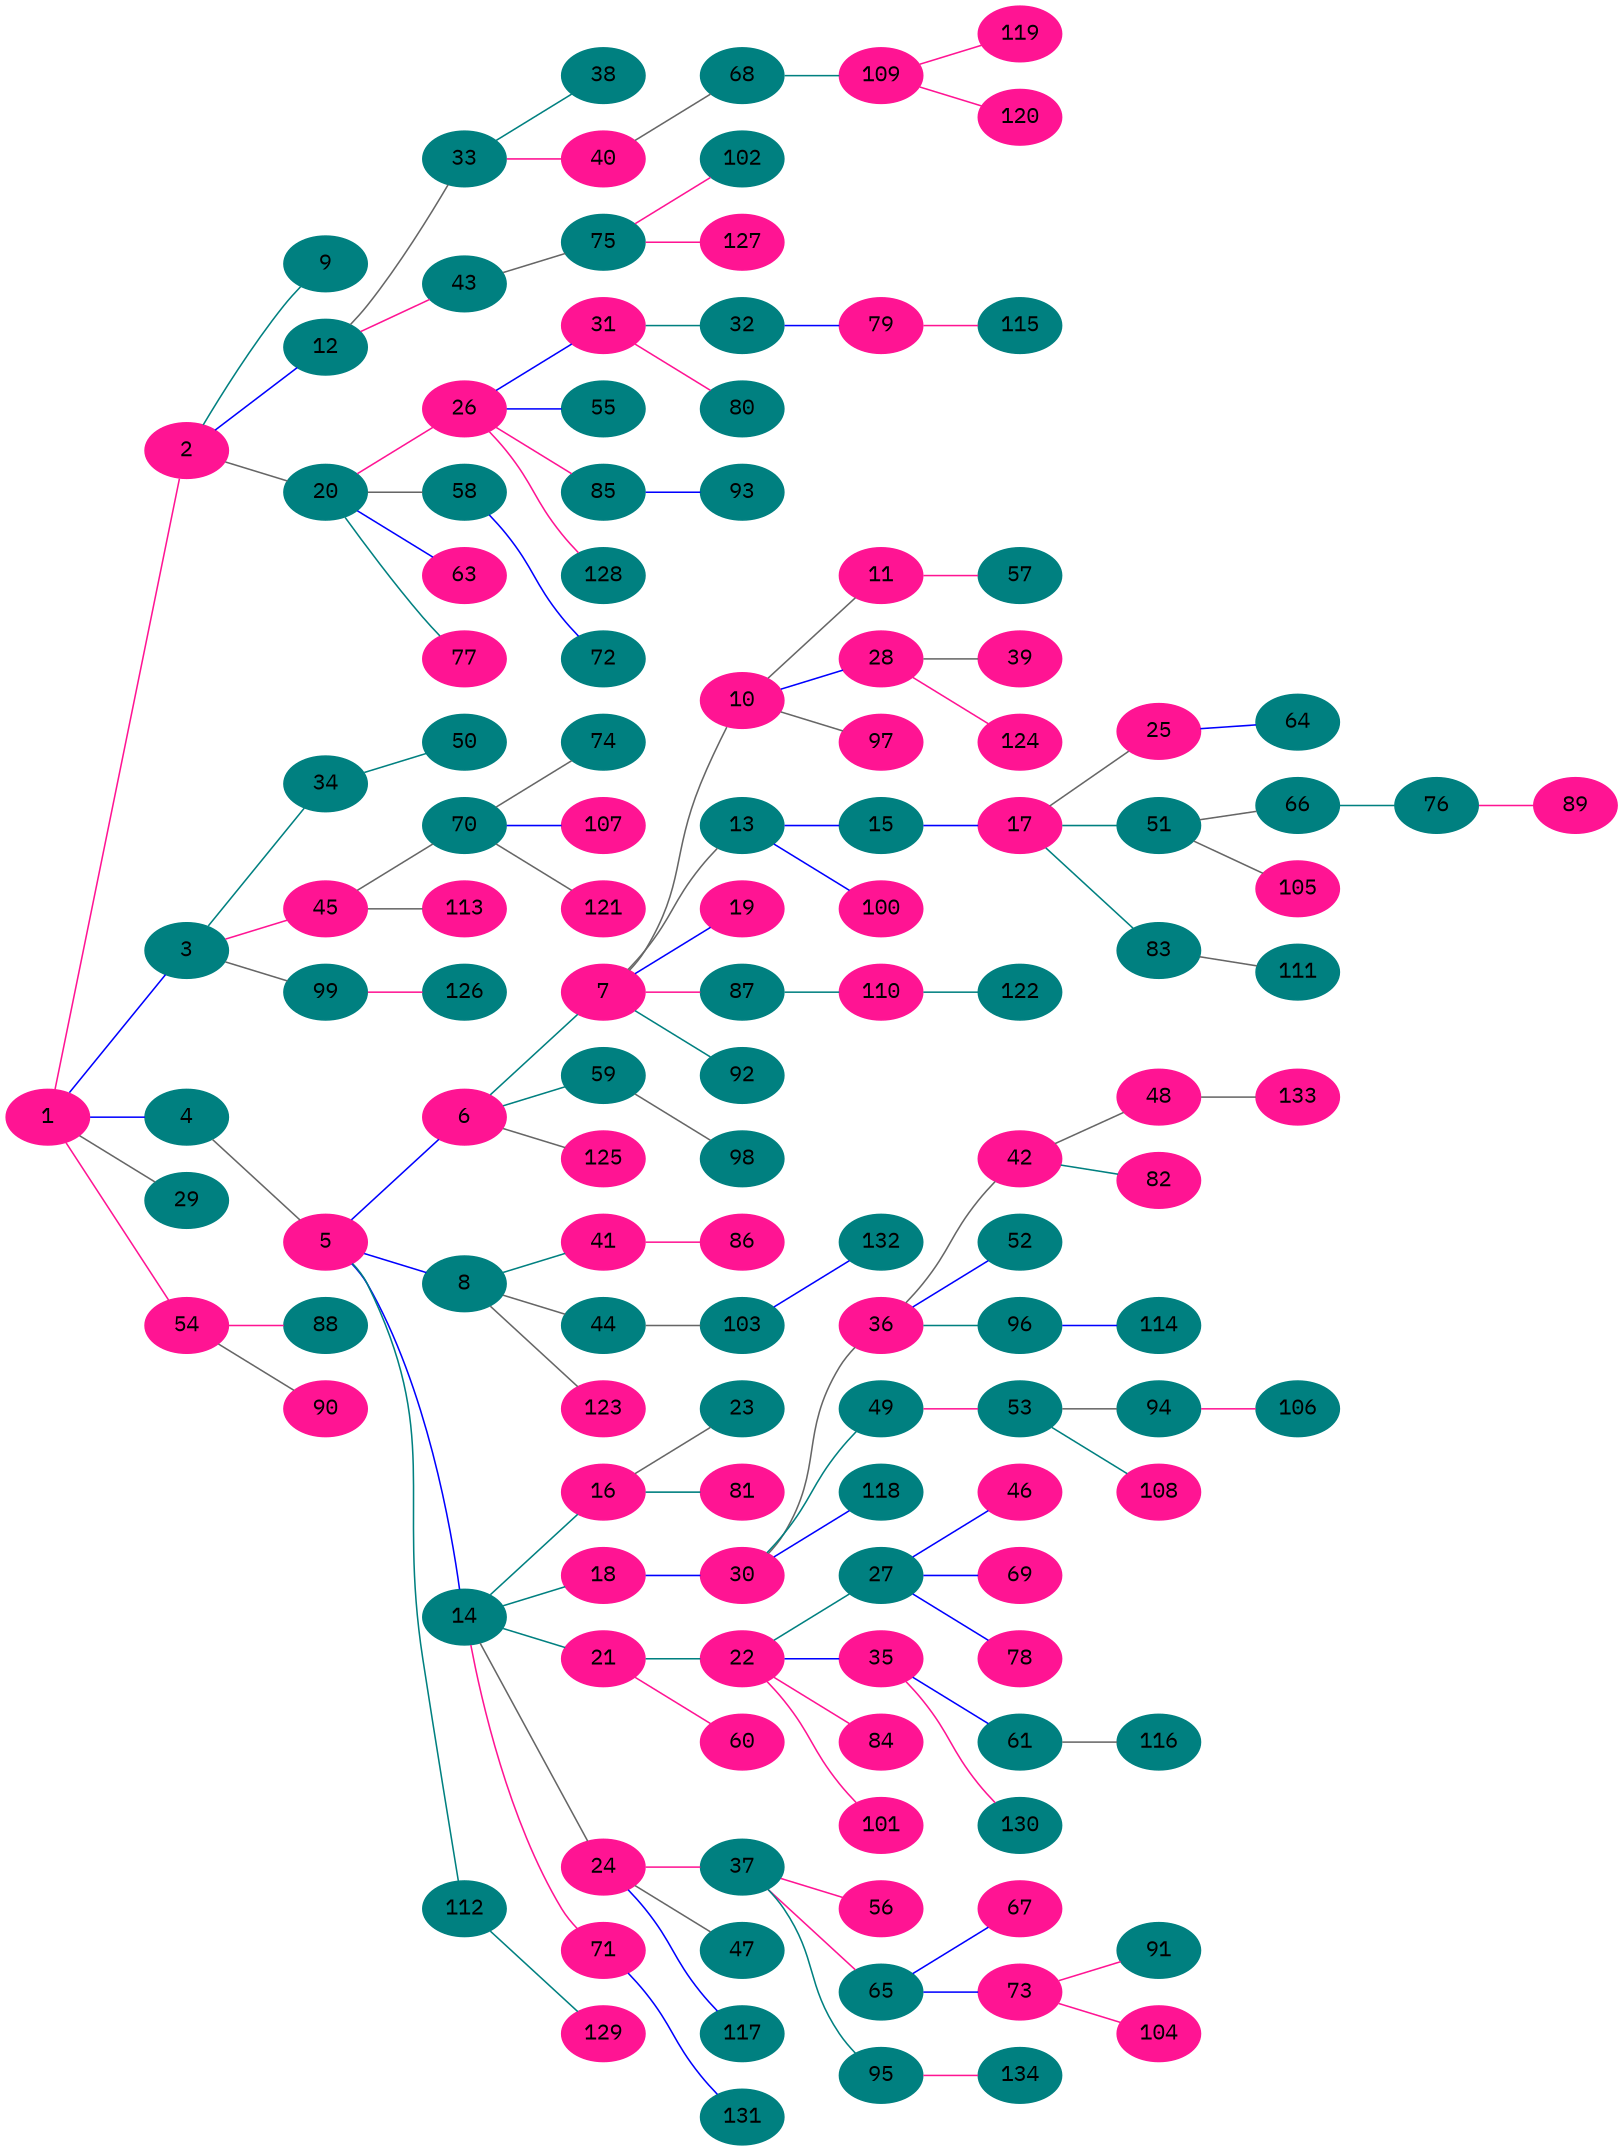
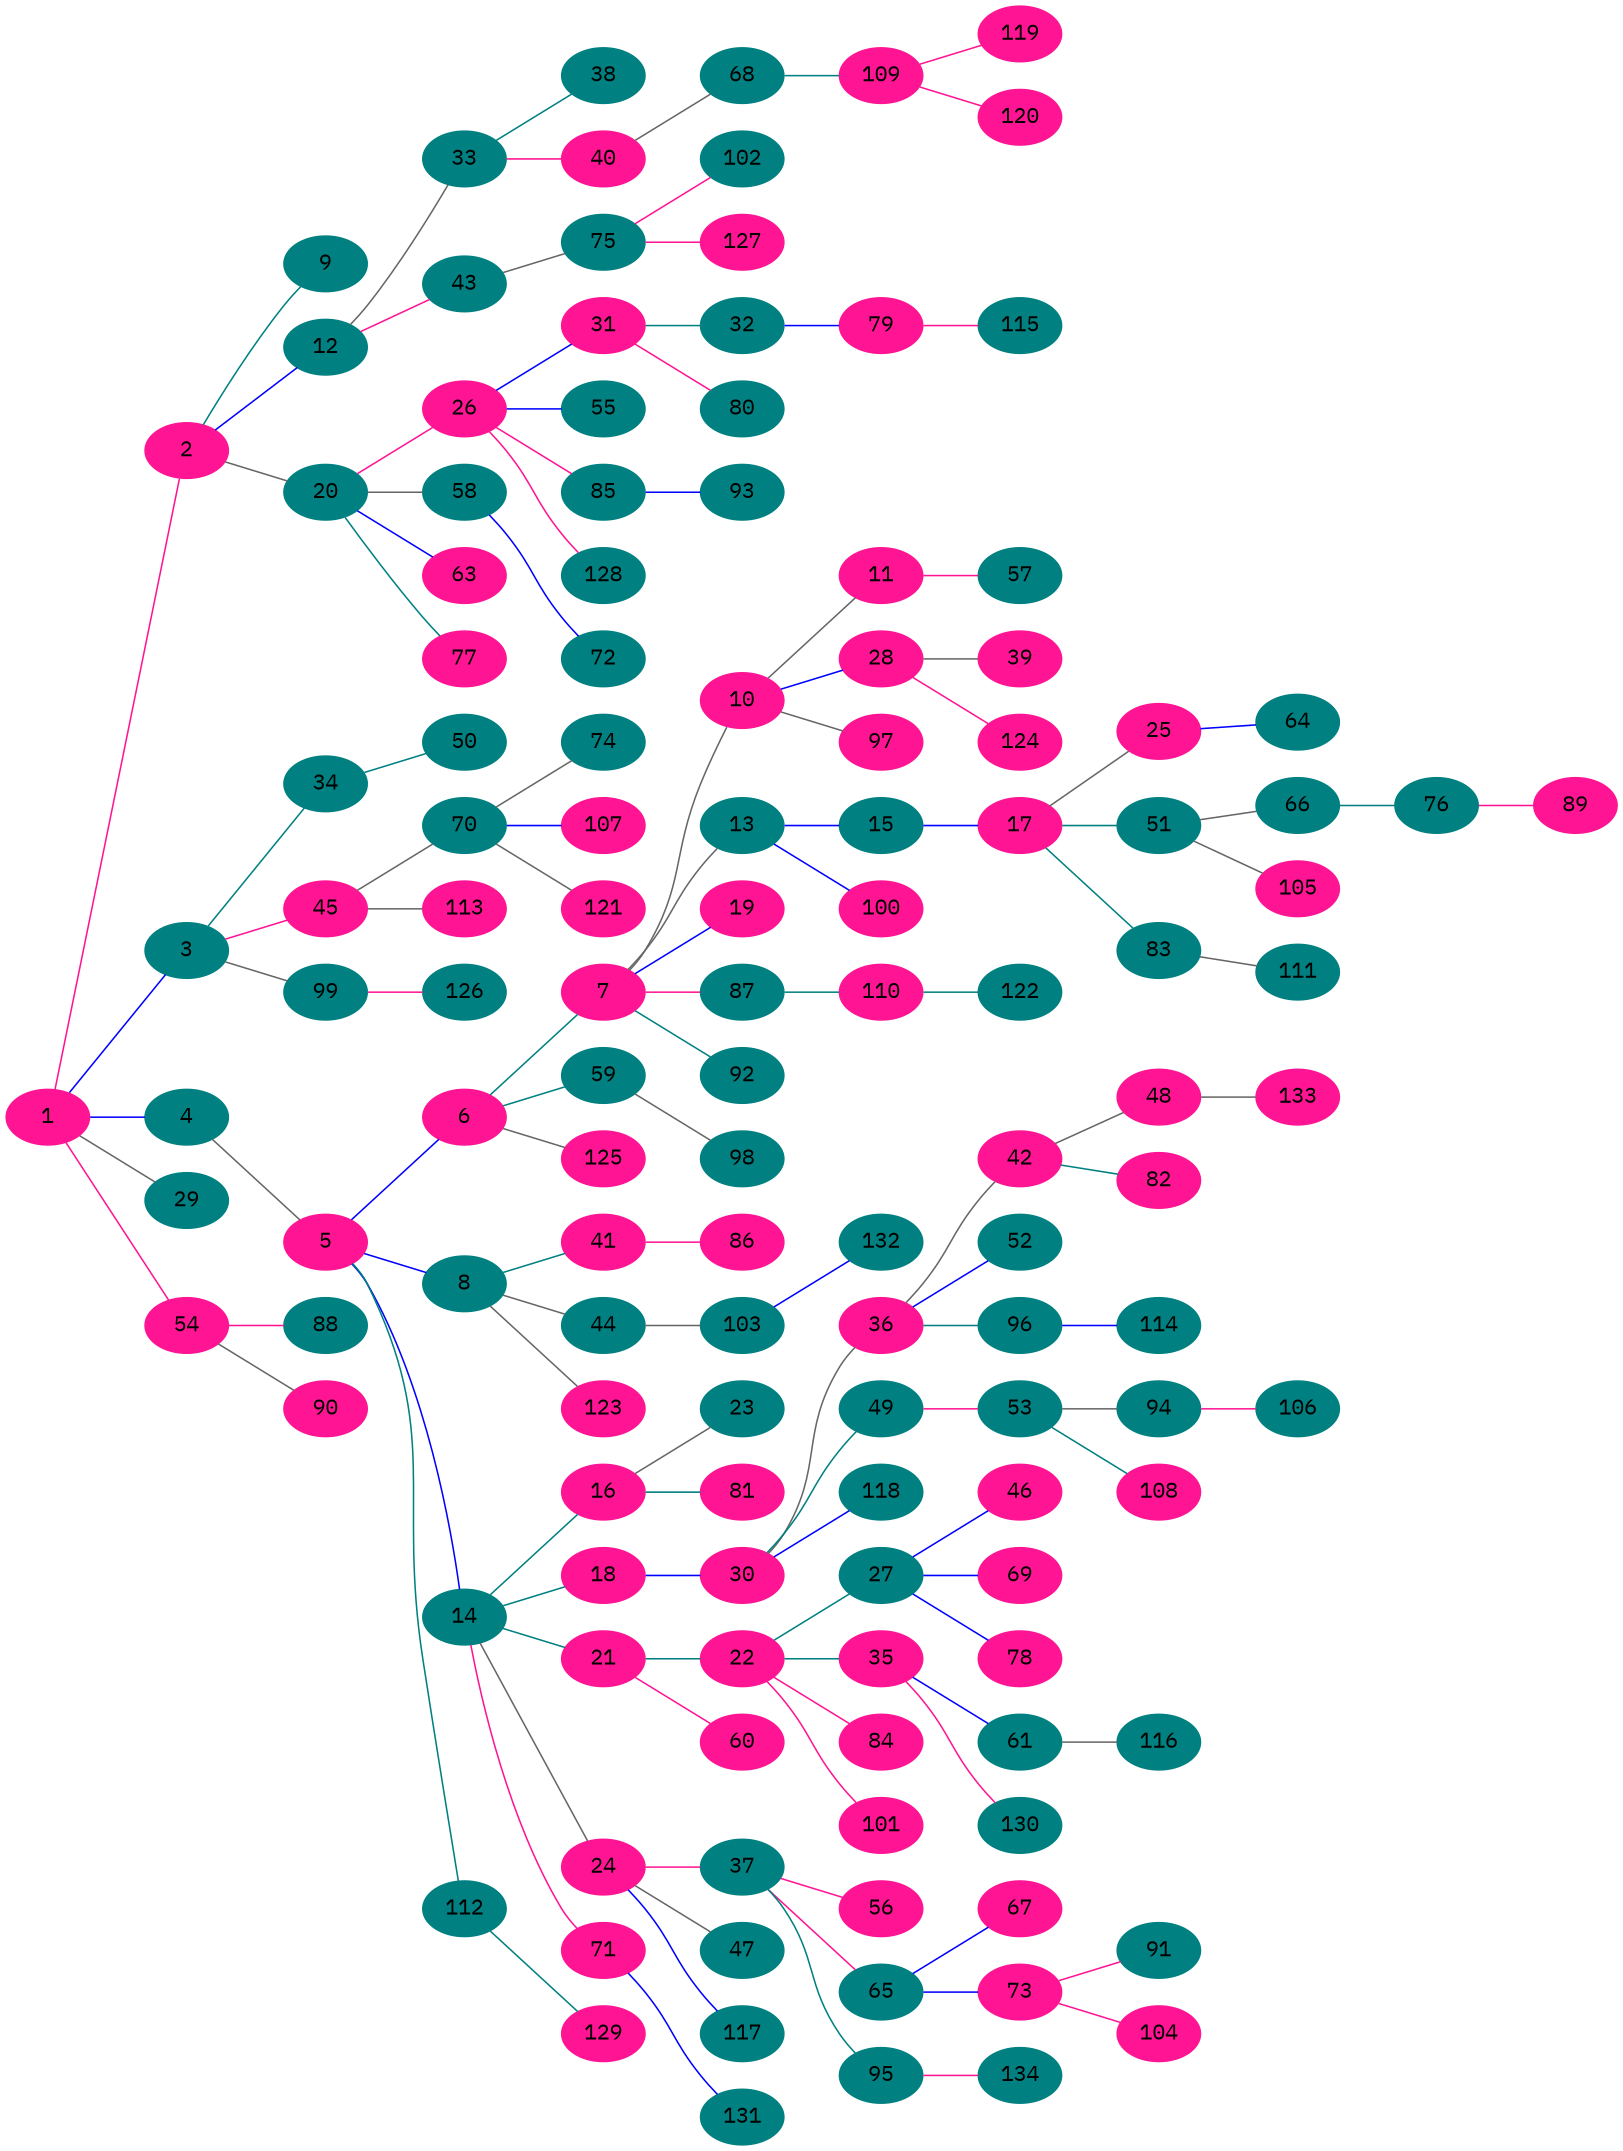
  graph {
    fontname="IBM Plex Mono"
    rankdir=LR
    node [color=teal fontname="IBM Plex Mono" style=filled]
    edge [color=gray40 fontname="IBM Plex Mono"]
    1 [color=deeppink]
    2 [color=deeppink]
    3
    4
    29
    54 [color=deeppink]
    9
    12
    20
    34
    45 [color=deeppink]
    99
    5 [color=deeppink]
    88
    90 [color=deeppink]
    33
    43
    26 [color=deeppink]
    58
    63 [color=deeppink]
    77 [color=deeppink]
    50
    70
    113 [color=deeppink]
    126
    6 [color=deeppink]
    8
    14
    112
    7 [color=deeppink]
    59
    125 [color=deeppink]
    41 [color=deeppink]
    44
    123 [color=deeppink]
    16 [color=deeppink]
    18 [color=deeppink]
    21 [color=deeppink]
    24 [color=deeppink]
    71 [color=deeppink]
    129 [color=deeppink]
    10 [color=deeppink]
    13
    19 [color=deeppink]
    87
    92
    98
    11 [color=deeppink]
    28 [color=deeppink]
    97 [color=deeppink]
    15
    100 [color=deeppink]
    110 [color=deeppink]
    86 [color=deeppink]
    103
    57
    39 [color=deeppink]
    124 [color=deeppink]
    38
    40 [color=deeppink]
    75
    17 [color=deeppink]
    23
    81 [color=deeppink]
    30 [color=deeppink]
    22 [color=deeppink]
    60 [color=deeppink]
    37
    47
    117
    131
    25 [color=deeppink]
    51
    83
    64
    66
    105 [color=deeppink]
    111
    36 [color=deeppink]
    49
    118
    31 [color=deeppink]
    55
    85
    128
    72
    27
    35 [color=deeppink]
    84 [color=deeppink]
    101 [color=deeppink]
    46 [color=deeppink]
    69 [color=deeppink]
    78 [color=deeppink]
    61
    130
    56 [color=deeppink]
    65
    95
    32
    80
    93
    42 [color=deeppink]
    52
    96
    53
    79 [color=deeppink]
    115
    68
    116
    48 [color=deeppink]
    82 [color=deeppink]
    114
    67 [color=deeppink]
    73 [color=deeppink]
    134
    109 [color=deeppink]
    133 [color=deeppink]
    102
    127 [color=deeppink]
    132
    74
    107 [color=deeppink]
    121 [color=deeppink]
    94
    108 [color=deeppink]
    76
    106
    91
    104 [color=deeppink]
    89 [color=deeppink]
    119 [color=deeppink]
    120 [color=deeppink]
    122
    1 -- 2 [color=deeppink]
    1 -- 3 [color=blue]
    1 -- 4 [color=blue]
    1 -- 29
    1 -- 54 [color=deeppink]
    2 -- 9 [color=teal]
    2 -- 12 [color=blue]
    2 -- 20
    3 -- 34 [color=teal]
    3 -- 45 [color=deeppink]
    3 -- 99
    4 -- 5
    54 -- 88 [color=deeppink]
    54 -- 90
    12 -- 33
    12 -- 43 [color=deeppink]
    20 -- 26 [color=deeppink]
    20 -- 58
    20 -- 63 [color=blue]
    20 -- 77 [color=teal]
    34 -- 50 [color=teal]
    45 -- 70
    45 -- 113
    99 -- 126 [color=deeppink]
    5 -- 6 [color=blue]
    5 -- 8 [color=blue]
    5 -- 14 [color=blue]
    5 -- 112 [color=teal]
    33 -- 38 [color=teal]
    33 -- 40 [color=deeppink]
    43 -- 75
    26 -- 31 [color=blue]
    26 -- 55 [color=blue]
    26 -- 85 [color=deeppink]
    26 -- 128 [color=deeppink]
    58 -- 72 [color=blue]
    70 -- 74
    70 -- 107 [color=blue]
    70 -- 121
    6 -- 7 [color=teal]
    6 -- 59 [color=teal]
    6 -- 125
    8 -- 41 [color=teal]
    8 -- 44
    8 -- 123
    14 -- 16 [color=teal]
    14 -- 18 [color=teal]
    14 -- 21 [color=teal]
    14 -- 24
    14 -- 71 [color=deeppink]
    112 -- 129 [color=teal]
    7 -- 10
    7 -- 13
    7 -- 19 [color=blue]
    7 -- 87 [color=deeppink]
    7 -- 92 [color=teal]
    59 -- 98
    41 -- 86 [color=deeppink]
    44 -- 103
    16 -- 23
    16 -- 81 [color=teal]
    18 -- 30 [color=blue]
    21 -- 22 [color=teal]
    21 -- 60 [color=deeppink]
    24 -- 37 [color=deeppink]
    24 -- 47
    24 -- 117 [color=blue]
    71 -- 131 [color=blue]
    10 -- 11
    10 -- 28 [color=blue]
    10 -- 97
    13 -- 15 [color=blue]
    13 -- 100 [color=blue]
    87 -- 110 [color=teal]
    11 -- 57 [color=deeppink]
    28 -- 39
    28 -- 124 [color=deeppink]
    15 -- 17 [color=blue]
    110 -- 122 [color=teal]
    103 -- 132 [color=blue]
    40 -- 68
    75 -- 102 [color=deeppink]
    75 -- 127 [color=deeppink]
    17 -- 25
    17 -- 51 [color=teal]
    17 -- 83 [color=teal]
    30 -- 36
    30 -- 49 [color=teal]
    30 -- 118 [color=blue]
    22 -- 27 [color=teal]
-   22 -- 35 [color=blue]
+   22 -- 35 [color=teal]
    22 -- 84 [color=deeppink]
    22 -- 101 [color=deeppink]
    37 -- 56 [color=deeppink]
    37 -- 65 [color=deeppink]
    37 -- 95 [color=teal]
    25 -- 64 [color=blue]
    51 -- 66
    51 -- 105
    83 -- 111
    66 -- 76 [color=teal]
    36 -- 42
    36 -- 52 [color=blue]
    36 -- 96 [color=teal]
    49 -- 53 [color=deeppink]
    31 -- 32 [color=teal]
    31 -- 80 [color=deeppink]
    85 -- 93 [color=blue]
    27 -- 46 [color=blue]
    27 -- 69 [color=blue]
    27 -- 78 [color=blue]
    35 -- 61 [color=blue]
    35 -- 130 [color=deeppink]
    61 -- 116
    65 -- 67 [color=blue]
    65 -- 73 [color=blue]
    95 -- 134 [color=deeppink]
    32 -- 79 [color=blue]
    42 -- 48
    42 -- 82 [color=teal]
    96 -- 114 [color=blue]
    53 -- 94
    53 -- 108 [color=teal]
    79 -- 115 [color=deeppink]
    68 -- 109 [color=teal]
    48 -- 133
    73 -- 91 [color=deeppink]
    73 -- 104 [color=deeppink]
    109 -- 119 [color=deeppink]
    109 -- 120 [color=deeppink]
    94 -- 106 [color=deeppink]
    76 -- 89 [color=deeppink]
  }
